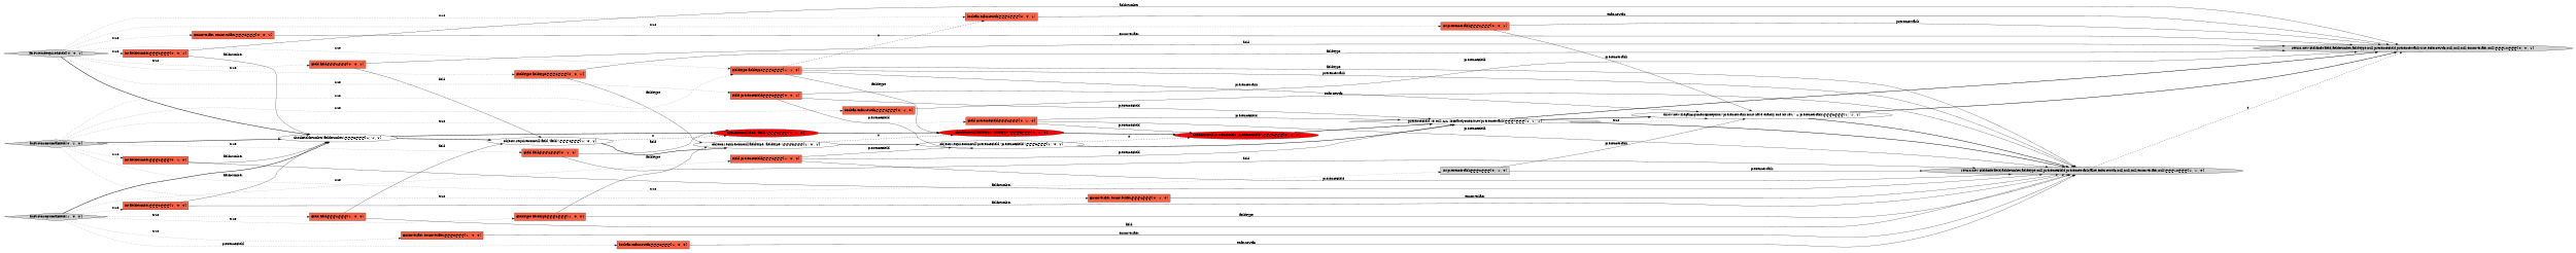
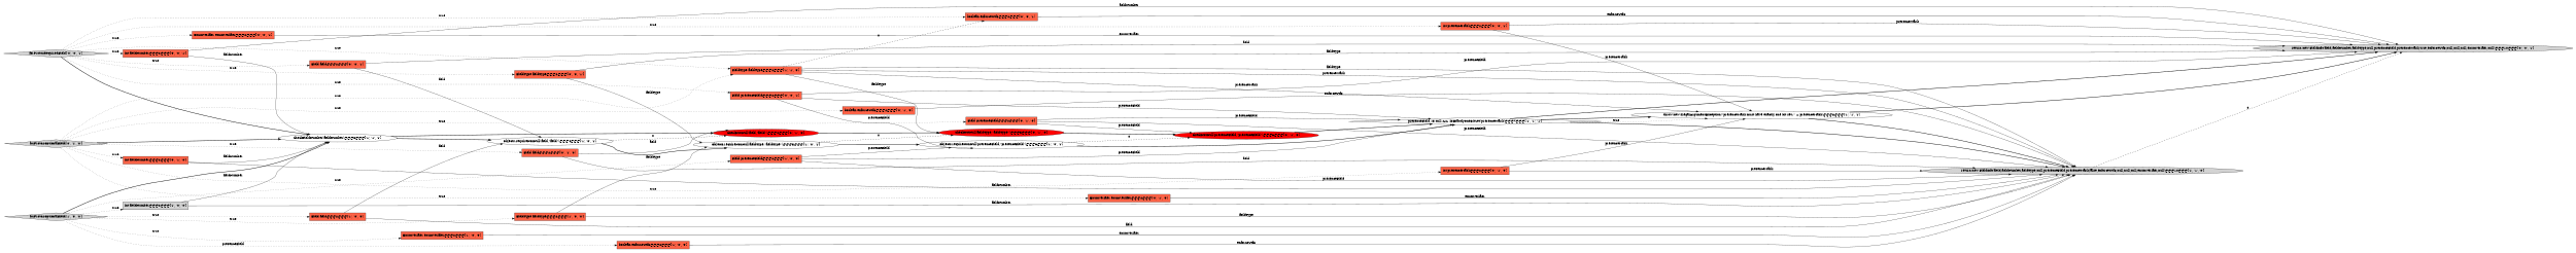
  digraph {
    rankdir=LR
    node [fillcolor=tomato shape=box style=filled]
    edge [style=solid]
    n1 [fillcolor=white label="presenceField != null && !isExactlyOneBitSet(presenceMask)@@@7@@@['1', '1', '1']" shape=diamond]
    n2 [fillcolor=lightgray label="return new FieldInfo(field,fieldNumber,fieldType,null,presenceField,presenceMask,false,enforceUtf8,null,null,null,enumVerifier,null)@@@10@@@['1', '1', '0']" shape=ellipse]
    n3 [fillcolor=white label="throw new IllegalArgumentException(\"presenceMask must have exactly one bit set: \" + presenceMask)@@@8@@@['1', '1', '1']" shape=ellipse]
    n4 [fillcolor=lightgray label="return new FieldInfo(field,fieldNumber,fieldType,null,presenceField,presenceMask,true,enforceUtf8,null,null,null,enumVerifier,null)@@@10@@@['0', '0', '1']" shape=ellipse]
    n5 [label="EnumVerifier enumVerifier@@@2@@@['0', '0', '1']"]
    n6 [label="Field presenceField@@@2@@@['0', '0', '1']"]
    n7 [fillcolor=white label="Objects.requireNonNull(presenceField,\"presenceField\")@@@6@@@['1', '0', '1']" shape=ellipse]
    n8 [fillcolor=red label="checkNotNull(presenceField,\"presenceField\")@@@6@@@['0', '1', '0']" shape=ellipse]
    n9 [fillcolor=white label="Objects.requireNonNull(field,\"field\")@@@4@@@['1', '0', '1']" shape=ellipse]
    n10 [fillcolor=red label="checkNotNull(field,\"field\")@@@4@@@['0', '1', '0']" shape=ellipse]
    n11 [fillcolor=white label="Objects.requireNonNull(fieldType,\"fieldType\")@@@5@@@['1', '0', '1']" shape=ellipse]
    n12 [fillcolor=red label="checkNotNull(fieldType,\"fieldType\")@@@5@@@['0', '1', '0']" shape=ellipse]
    n13 [label="FieldType fieldType@@@2@@@['1', '1', '0']"]
    n14 [label="boolean enforceUtf8@@@2@@@['0', '0', '1']"]
    n15 [label="Field presenceField@@@2@@@['0', '1', '0']"]
    n16 [label="boolean enforceUtf8@@@2@@@['0', '1', '0']"]
    n17 [label="FieldType fieldType@@@2@@@['0', '0', '1']"]
    n18 [label="EnumVerifier enumVerifier@@@2@@@['1', '0', '0']"]
    n19 [label="boolean enforceUtf8@@@2@@@['1', '0', '0']"]
    n20 [label="Field field@@@2@@@['1', '0', '0']"]
    n21 [label="FieldType fieldType@@@2@@@['1', '0', '0']"]
    n22 [fillcolor=lightgray label="forProto2OptionalField['1', '0', '0']" shape=diamond]
    n23 [label="Field presenceField@@@2@@@['1', '0', '0']"]
-   n24 [label="int fieldNumber@@@2@@@['1', '0', '0']"]
+   n24 [fillcolor=lightgray label="int fieldNumber@@@2@@@['1', '0', '0']"]
    n25 [fillcolor=white label="checkFieldNumber(fieldNumber)@@@3@@@['1', '1', '1']" shape=ellipse]
    n26 [label="Field field@@@2@@@['0', '1', '0']"]
    n27 [fillcolor=lightgray label="forProto2OptionalField['0', '1', '0']" shape=diamond]
-   n28 [fillcolor=lightgray label="int presenceMask@@@2@@@['0', '1', '0']"]
+   n28 [label="int presenceMask@@@2@@@['0', '1', '0']"]
    n29 [label="int fieldNumber@@@2@@@['0', '1', '0']"]
    n30 [label="EnumVerifier enumVerifier@@@2@@@['0', '1', '0']"]
    n31 [label="int presenceMask@@@2@@@['0', '0', '1']"]
    n32 [label="int fieldNumber@@@2@@@['0', '0', '1']"]
    n33 [label="Field field@@@2@@@['0', '0', '1']"]
    n34 [fillcolor=lightgray label="forProto2RequiredField['0', '0', '1']" shape=diamond]
    n1 -> n2 [style=bold]
    n1 -> n3 [style=bold]
    n1 -> n3 [label=true style=dotted]
    n1 -> n4 [style=bold]
    n2 -> n4 [label=0 style=dashed]
    n3 -> n2 [style=bold]
    n3 -> n4 [style=bold]
    n5 -> n4 [label=enumVerifier]
    n6 -> n1 [label=presenceField]
    n6 -> n4 [label=presenceField]
    n6 -> n7 [label=presenceField]
    n7 -> n1 [style=bold]
    n7 -> n8 [label=0 style=dashed]
    n8 -> n1 [style=bold]
    n9 -> n10 [label=0 style=dashed]
    n9 -> n11 [style=bold]
    n10 -> n12 [style=bold]
    n11 -> n7 [style=bold]
    n11 -> n12 [label=0 style=dashed]
    n12 -> n8 [style=bold]
    n13 -> n2 [label=presenceMask]
    n13 -> n2 [label=fieldType]
    n13 -> n3 [label=presenceMask]
    n13 -> n12 [label=fieldType]
    n13 -> n14 [label=0 style=dashed]
    n14 -> n4 [label=enforceUtf8]
    n15 -> n1 [label=presenceField]
    n15 -> n2 [label=presenceField]
    n15 -> n8 [label=presenceField]
    n16 -> n2 [label=enforceUtf8]
    n17 -> n4 [label=fieldType]
    n17 -> n11 [label=fieldType]
    n18 -> n2 [label=enumVerifier]
    n19 -> n2 [label=enforceUtf8]
    n20 -> n2 [label=field]
    n20 -> n9 [label=field]
    n21 -> n2 [label=fieldType]
    n21 -> n11 [label=fieldType]
    n22 -> n18 [label=true style=dotted]
    n22 -> n19 [label=presenceField style=dotted]
    n22 -> n20 [label=true style=dotted]
    n22 -> n21 [label=true style=dotted]
    n22 -> n23 [label=true style=dotted]
    n22 -> n24 [label=true style=dotted]
    n22 -> n25 [style=bold]
    n23 -> n1 [label=presenceField]
    n23 -> n2 [label=presenceField]
    n23 -> n7 [label=presenceField]
    n24 -> n2 [label=fieldNumber]
    n24 -> n25 [label=fieldNumber]
    n25 -> n9 [style=bold]
    n25 -> n10 [style=bold]
    n26 -> n2 [label=field]
    n26 -> n10 [label=field]
    n27 -> n13 [label=true style=dotted]
    n27 -> n15 [label=true style=dotted]
    n27 -> n16 [label=true style=dotted]
    n27 -> n25 [style=bold]
    n27 -> n26 [label=true style=dotted]
    n27 -> n28 [label=true style=dotted]
    n27 -> n29 [label=true style=dotted]
    n27 -> n30 [label=true style=dotted]
    n28 -> n2 [label=presenceMask]
    n28 -> n3 [label=presenceMask]
    n29 -> n2 [label=fieldNumber]
    n29 -> n25 [label=fieldNumber]
    n30 -> n2 [label=enumVerifier]
    n31 -> n3 [label=presenceMask]
    n31 -> n4 [label=presenceMask]
    n32 -> n4 [label=fieldNumber]
    n32 -> n25 [label=fieldNumber]
    n33 -> n4 [label=field]
    n33 -> n9 [label=field]
    n34 -> n5 [label=true style=dotted]
    n34 -> n6 [label=true style=dotted]
    n34 -> n13 [label=true style=dotted]
    n34 -> n14 [label=true style=dotted]
    n34 -> n17 [label=true style=dotted]
    n34 -> n25 [style=bold]
    n34 -> n31 [label=true style=dotted]
    n34 -> n32 [label=true style=dotted]
    n34 -> n33 [label=true style=dotted]
  }
